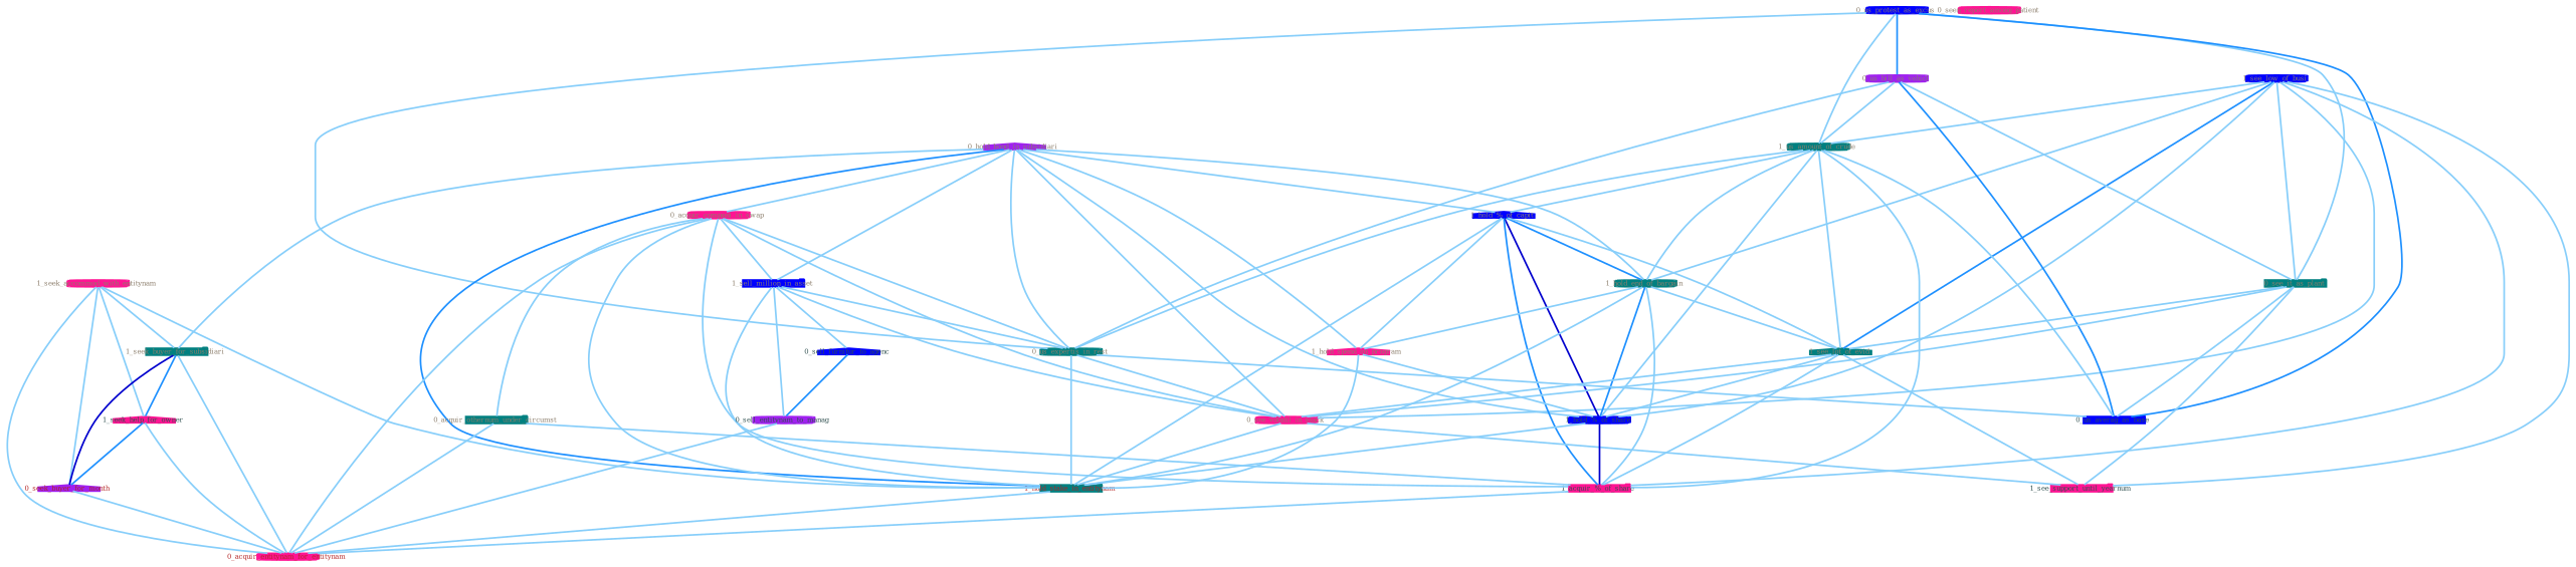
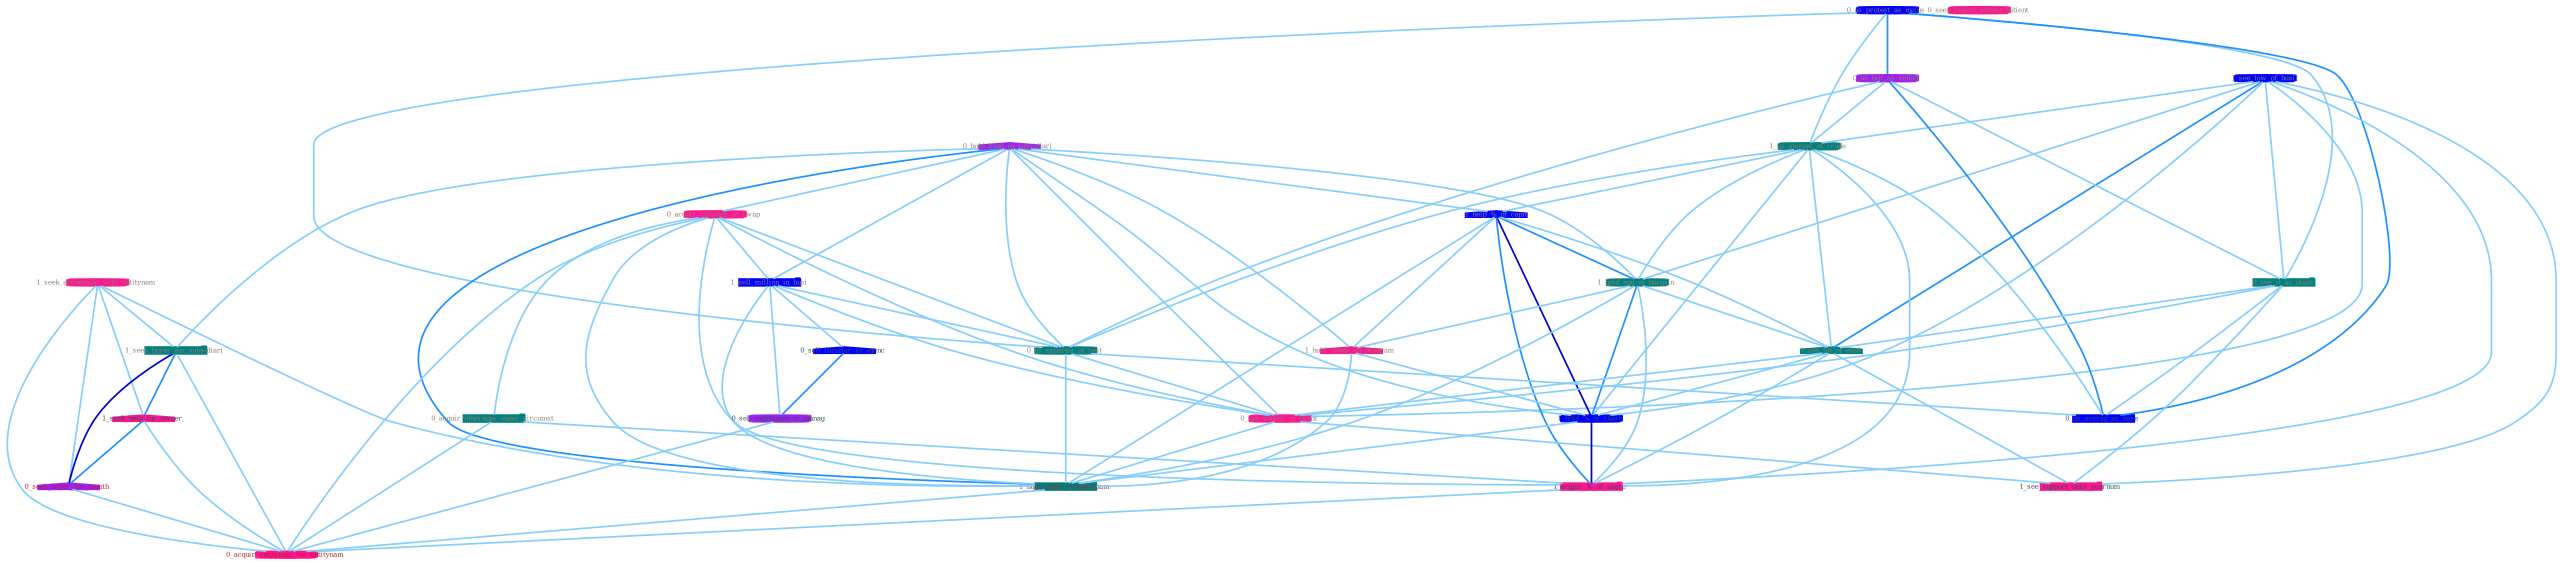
  graph {
    node [color=deeppink fixedsize=true fontcolor="#8b7d6b" fontsize=4 shape=cylinder style=filled]
    edge [color="#87cefa" w=1]
    "0_us_protest_as_excus " [color=blue height=.06 width=.5]
    "0_seen_report_among_patient " [height=.06 width=.5]
    "1_see_low_of_busi " [color=blue height=.06 width=.5]
    "0_us_bill_as_vehicl " [color=purple height=.06 width=.5]
    "0_hold_bond_in_subsidiari " [color=purple height=.06 shape=house width=.5]
    "1_seek_accommod_with_entitynam " [height=.06 width=.5]
    "1_us_amount_of_crude " [color=teal height=.06 width=.5]
-   "1_hold_%_of_capit " [color=blue height=.06 shape=house width=.5]
+   "1_hold_%_of_capit " [color=blue height=.06 shape=house width=.5 label="1_help_%_of_capit"]
    "0_see_it_as_plant " [color=teal height=.06 shape=folder width=.5]
    "0_acquir_compani_in_swap " [height=.06 width=.5]
    "0_acquir_othernum_under_circumst " [color=teal height=.06 shape=folder width=.5]
    "1_hold_end_of_bargain " [color=teal height=.06 width=.5]
    "1_see_lot_of_evid " [color=teal height=.06 shape=house width=.5]
    "1_seek_buyer_for_subsidiari " [color=teal height=.06 shape=folder width=.5]
    "1_hold_spend_on_program " [height=.06 shape=house width=.5]
-   "1_sell_million_in_asset " [color=blue height=.06 shape=folder width=.5]
+   "1_sell_million_in_asset " [color=blue height=.06 shape=folder width=.5 label="1_sell_million_in_busi"]
    "0_us_expertis_in_rest " [color=teal height=.06 width=.5]
    "0_see_volatil_in_stock " [height=.06 width=.5]
    "1_hold_stake_in_entitynam " [color=teal fontcolor="#b22222" height=.06 shape=folder width=.5]
    "0_seek_buyer_for_month " [color=purple fontcolor="#b22222" height=.06 shape=house width=.5]
    "0_acquir_entitynam_for_entitynam " [fontcolor="#b22222" height=.06 width=.5]
    "0_us_averag_as_base " [color=blue fontcolor="#2f4f4f" height=.06 shape=folder width=.5]
    "1_hold_%_of_share " [color=blue fontcolor="#2f4f4f" height=.06 width=.5]
    "1_acquir_%_of_share " [fontcolor="#2f4f4f" height=.06 shape=folder width=.5]
    "1_see_support_until_yearnum " [fontcolor="#2f4f4f" height=.06 shape=folder width=.5]
    "1_seek_help_for_owner " [fontcolor="#2f4f4f" height=.06 shape=house width=.5]
    "0_sell_furnitur_to_agenc " [color=blue fontcolor="#2f4f4f" height=.06 shape=house width=.5]
    "0_sell_entitynam_to_manag " [color=purple fontcolor="#2f4f4f" height=.06 width=.5]
    subgraph sub_1 {
      "0_us_protest_as_excus "
      "0_seen_report_among_patient "
      "1_see_low_of_busi "
      "0_us_bill_as_vehicl "
      "0_hold_bond_in_subsidiari "
      "1_seek_accommod_with_entitynam "
      "1_us_amount_of_crude "
      "1_hold_%_of_capit "
      "0_see_it_as_plant "
      "0_acquir_compani_in_swap "
      "0_acquir_othernum_under_circumst "
      "1_hold_end_of_bargain "
      "1_see_lot_of_evid "
      "1_seek_buyer_for_subsidiari "
      "1_hold_spend_on_program "
      "1_sell_million_in_asset "
      "0_us_expertis_in_rest "
      "0_see_volatil_in_stock "
    }
    subgraph sub_2 {
      "1_hold_stake_in_entitynam "
      "0_seek_buyer_for_month "
      "0_acquir_entitynam_for_entitynam "
    }
    "0_us_protest_as_excus " -- "0_us_bill_as_vehicl " [color="#1e90ff" w=2]
    "0_us_protest_as_excus " -- "1_us_amount_of_crude "
    "0_us_protest_as_excus " -- "0_see_it_as_plant "
    "0_us_protest_as_excus " -- "0_us_expertis_in_rest "
    "0_us_protest_as_excus " -- "0_us_averag_as_base " [color="#1e90ff" w=2]
    "1_see_low_of_busi " -- "1_us_amount_of_crude "
    "1_see_low_of_busi " -- "0_see_it_as_plant "
    "1_see_low_of_busi " -- "1_hold_end_of_bargain "
    "1_see_low_of_busi " -- "1_see_lot_of_evid " [color="#1e90ff" w=2]
    "1_see_low_of_busi " -- "0_see_volatil_in_stock "
    "1_see_low_of_busi " -- "1_hold_%_of_share "
    "1_see_low_of_busi " -- "1_acquir_%_of_share "
    "1_see_low_of_busi " -- "1_see_support_until_yearnum "
    "0_us_bill_as_vehicl " -- "1_us_amount_of_crude "
    "0_us_bill_as_vehicl " -- "0_see_it_as_plant "
    "0_us_bill_as_vehicl " -- "0_us_expertis_in_rest "
    "0_us_bill_as_vehicl " -- "0_us_averag_as_base " [color="#1e90ff" w=2]
    "0_hold_bond_in_subsidiari " -- "1_hold_%_of_capit "
    "0_hold_bond_in_subsidiari " -- "0_acquir_compani_in_swap "
    "0_hold_bond_in_subsidiari " -- "1_hold_end_of_bargain "
    "0_hold_bond_in_subsidiari " -- "1_seek_buyer_for_subsidiari "
    "0_hold_bond_in_subsidiari " -- "1_hold_spend_on_program "
    "0_hold_bond_in_subsidiari " -- "1_sell_million_in_asset "
    "0_hold_bond_in_subsidiari " -- "0_us_expertis_in_rest "
    "0_hold_bond_in_subsidiari " -- "0_see_volatil_in_stock "
    "0_hold_bond_in_subsidiari " -- "1_hold_stake_in_entitynam " [color="#1e90ff" w=2]
    "0_hold_bond_in_subsidiari " -- "1_hold_%_of_share "
    "1_seek_accommod_with_entitynam " -- "1_seek_buyer_for_subsidiari "
    "1_seek_accommod_with_entitynam " -- "1_hold_stake_in_entitynam "
    "1_seek_accommod_with_entitynam " -- "0_seek_buyer_for_month "
    "1_seek_accommod_with_entitynam " -- "0_acquir_entitynam_for_entitynam "
    "1_seek_accommod_with_entitynam " -- "1_seek_help_for_owner "
    "1_us_amount_of_crude " -- "1_hold_%_of_capit "
    "1_us_amount_of_crude " -- "1_hold_end_of_bargain "
    "1_us_amount_of_crude " -- "1_see_lot_of_evid "
    "1_us_amount_of_crude " -- "0_us_expertis_in_rest "
    "1_us_amount_of_crude " -- "0_us_averag_as_base "
    "1_us_amount_of_crude " -- "1_hold_%_of_share "
    "1_us_amount_of_crude " -- "1_acquir_%_of_share "
    "1_hold_%_of_capit " -- "1_hold_end_of_bargain " [color="#1e90ff" w=2]
    "1_hold_%_of_capit " -- "1_see_lot_of_evid "
    "1_hold_%_of_capit " -- "1_hold_spend_on_program "
    "1_hold_%_of_capit " -- "1_hold_stake_in_entitynam "
    "1_hold_%_of_capit " -- "1_hold_%_of_share " [color="#0000cd" w=3]
    "1_hold_%_of_capit " -- "1_acquir_%_of_share " [color="#1e90ff" w=2]
    "0_see_it_as_plant " -- "1_see_lot_of_evid "
    "0_see_it_as_plant " -- "0_see_volatil_in_stock "
    "0_see_it_as_plant " -- "0_us_averag_as_base "
    "0_see_it_as_plant " -- "1_see_support_until_yearnum "
    "0_acquir_compani_in_swap " -- "0_acquir_othernum_under_circumst "
    "0_acquir_compani_in_swap " -- "1_sell_million_in_asset "
    "0_acquir_compani_in_swap " -- "0_us_expertis_in_rest "
    "0_acquir_compani_in_swap " -- "0_see_volatil_in_stock "
    "0_acquir_compani_in_swap " -- "1_hold_stake_in_entitynam "
    "0_acquir_compani_in_swap " -- "0_acquir_entitynam_for_entitynam "
    "0_acquir_compani_in_swap " -- "1_acquir_%_of_share "
    "0_acquir_othernum_under_circumst " -- "0_acquir_entitynam_for_entitynam "
    "0_acquir_othernum_under_circumst " -- "1_acquir_%_of_share "
    "1_hold_end_of_bargain " -- "1_see_lot_of_evid "
    "1_hold_end_of_bargain " -- "1_hold_spend_on_program "
    "1_hold_end_of_bargain " -- "1_hold_stake_in_entitynam "
    "1_hold_end_of_bargain " -- "1_hold_%_of_share " [color="#1e90ff" w=2]
    "1_hold_end_of_bargain " -- "1_acquir_%_of_share "
    "1_see_lot_of_evid " -- "0_see_volatil_in_stock "
    "1_see_lot_of_evid " -- "1_hold_%_of_share "
    "1_see_lot_of_evid " -- "1_acquir_%_of_share "
    "1_see_lot_of_evid " -- "1_see_support_until_yearnum "
    "1_seek_buyer_for_subsidiari " -- "0_seek_buyer_for_month " [color="#0000cd" w=3]
    "1_seek_buyer_for_subsidiari " -- "0_acquir_entitynam_for_entitynam "
    "1_seek_buyer_for_subsidiari " -- "1_seek_help_for_owner " [color="#1e90ff" w=2]
    "1_hold_spend_on_program " -- "1_hold_stake_in_entitynam "
    "1_hold_spend_on_program " -- "1_hold_%_of_share "
    "1_sell_million_in_asset " -- "0_us_expertis_in_rest "
    "1_sell_million_in_asset " -- "0_see_volatil_in_stock "
    "1_sell_million_in_asset " -- "1_hold_stake_in_entitynam "
    "1_sell_million_in_asset " -- "0_sell_furnitur_to_agenc "
    "1_sell_million_in_asset " -- "0_sell_entitynam_to_manag "
    "0_us_expertis_in_rest " -- "0_see_volatil_in_stock "
    "0_us_expertis_in_rest " -- "1_hold_stake_in_entitynam "
    "0_us_expertis_in_rest " -- "0_us_averag_as_base "
    "0_see_volatil_in_stock " -- "1_hold_stake_in_entitynam "
    "0_see_volatil_in_stock " -- "1_see_support_until_yearnum "
    "1_hold_stake_in_entitynam " -- "0_acquir_entitynam_for_entitynam "
    "0_seek_buyer_for_month " -- "0_acquir_entitynam_for_entitynam "
    "1_hold_%_of_share " -- "1_hold_stake_in_entitynam "
    "1_hold_%_of_share " -- "1_acquir_%_of_share " [color="#0000cd" w=3]
    "1_acquir_%_of_share " -- "0_acquir_entitynam_for_entitynam "
    "1_seek_help_for_owner " -- "0_seek_buyer_for_month " [color="#1e90ff" w=2]
    "1_seek_help_for_owner " -- "0_acquir_entitynam_for_entitynam "
    "0_sell_furnitur_to_agenc " -- "0_sell_entitynam_to_manag " [color="#1e90ff" w=2]
    "0_sell_entitynam_to_manag " -- "0_acquir_entitynam_for_entitynam "
  }
